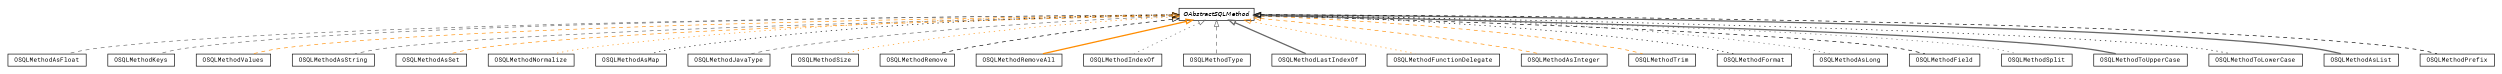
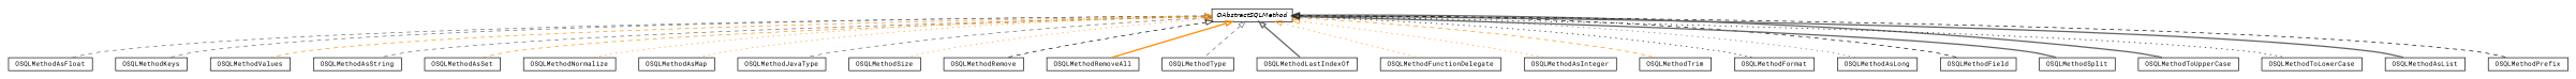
  digraph {
    fontname="Roboto Mono"
    nodesep=0.25
    ranksep=0.5
    node [fontcolor=black fontname="Roboto Mono" fontsize=10.0 shape=plaintext]
    edge [arrowtail=empty color=gray40 dir=back fontname="Roboto Mono" fontsize=10 headport=p labelfontname=Helvetica labelfontsize=10 style=dashed tailport=p]
    n1 [label=<<table title="com.orientechnologies.orient.core.sql.method.misc.OSQLMethodAsFloat" border="0" cellborder="1" cellspacing="0" cellpadding="2" port="p" href="./OSQLMethodAsFloat.html"> 		<tr><td><table border="0" cellspacing="0" cellpadding="1"> <tr><td align="center" balign="center"> OSQLMethodAsFloat </td></tr> 		</table></td></tr> 		</table>>]
    n2 [label=<<table title="com.orientechnologies.orient.core.sql.method.misc.OSQLMethodKeys" border="0" cellborder="1" cellspacing="0" cellpadding="2" port="p" href="./OSQLMethodKeys.html"> 		<tr><td><table border="0" cellspacing="0" cellpadding="1"> <tr><td align="center" balign="center"> OSQLMethodKeys </td></tr> 		</table></td></tr> 		</table>>]
    n3 [label=<<table title="com.orientechnologies.orient.core.sql.method.misc.OSQLMethodValues" border="0" cellborder="1" cellspacing="0" cellpadding="2" port="p" href="./OSQLMethodValues.html"> 		<tr><td><table border="0" cellspacing="0" cellpadding="1"> <tr><td align="center" balign="center"> OSQLMethodValues </td></tr> 		</table></td></tr> 		</table>>]
    n4 [label=<<table title="com.orientechnologies.orient.core.sql.method.misc.OSQLMethodAsString" border="0" cellborder="1" cellspacing="0" cellpadding="2" port="p" href="./OSQLMethodAsString.html"> 		<tr><td><table border="0" cellspacing="0" cellpadding="1"> <tr><td align="center" balign="center"> OSQLMethodAsString </td></tr> 		</table></td></tr> 		</table>>]
    n5 [label=<<table title="com.orientechnologies.orient.core.sql.method.misc.OSQLMethodAsSet" border="0" cellborder="1" cellspacing="0" cellpadding="2" port="p" href="./OSQLMethodAsSet.html"> 		<tr><td><table border="0" cellspacing="0" cellpadding="1"> <tr><td align="center" balign="center"> OSQLMethodAsSet </td></tr> 		</table></td></tr> 		</table>>]
    n6 [label=<<table title="com.orientechnologies.orient.core.sql.method.misc.OSQLMethodNormalize" border="0" cellborder="1" cellspacing="0" cellpadding="2" port="p" href="./OSQLMethodNormalize.html"> 		<tr><td><table border="0" cellspacing="0" cellpadding="1"> <tr><td align="center" balign="center"> OSQLMethodNormalize </td></tr> 		</table></td></tr> 		</table>>]
    n7 [label=<<table title="com.orientechnologies.orient.core.sql.method.misc.OSQLMethodAsMap" border="0" cellborder="1" cellspacing="0" cellpadding="2" port="p" href="./OSQLMethodAsMap.html"> 		<tr><td><table border="0" cellspacing="0" cellpadding="1"> <tr><td align="center" balign="center"> OSQLMethodAsMap </td></tr> 		</table></td></tr> 		</table>>]
    n8 [label=<<table title="com.orientechnologies.orient.core.sql.method.misc.OSQLMethodJavaType" border="0" cellborder="1" cellspacing="0" cellpadding="2" port="p" href="./OSQLMethodJavaType.html"> 		<tr><td><table border="0" cellspacing="0" cellpadding="1"> <tr><td align="center" balign="center"> OSQLMethodJavaType </td></tr> 		</table></td></tr> 		</table>>]
    n9 [label=<<table title="com.orientechnologies.orient.core.sql.method.misc.OSQLMethodSize" border="0" cellborder="1" cellspacing="0" cellpadding="2" port="p" href="./OSQLMethodSize.html"> 		<tr><td><table border="0" cellspacing="0" cellpadding="1"> <tr><td align="center" balign="center"> OSQLMethodSize </td></tr> 		</table></td></tr> 		</table>>]
    n10 [label=<<table title="com.orientechnologies.orient.core.sql.method.misc.OSQLMethodRemove" border="0" cellborder="1" cellspacing="0" cellpadding="2" port="p" href="./OSQLMethodRemove.html"> 		<tr><td><table border="0" cellspacing="0" cellpadding="1"> <tr><td align="center" balign="center"> OSQLMethodRemove </td></tr> 		</table></td></tr> 		</table>>]
    n11 [label=<<table title="com.orientechnologies.orient.core.sql.method.misc.OSQLMethodRemoveAll" border="0" cellborder="1" cellspacing="0" cellpadding="2" port="p" href="./OSQLMethodRemoveAll.html"> 		<tr><td><table border="0" cellspacing="0" cellpadding="1"> <tr><td align="center" balign="center"> OSQLMethodRemoveAll </td></tr> 		</table></td></tr> 		</table>>]
-   n12 [label=<<table title="com.orientechnologies.orient.core.sql.method.misc.OSQLMethodIndexOf" border="0" cellborder="1" cellspacing="0" cellpadding="2" port="p" href="./OSQLMethodIndexOf.html"> 		<tr><td><table border="0" cellspacing="0" cellpadding="1"> <tr><td align="center" balign="center"> OSQLMethodIndexOf </td></tr> 		</table></td></tr> 		</table>>]
    n13 [label=<<table title="com.orientechnologies.orient.core.sql.method.misc.OSQLMethodType" border="0" cellborder="1" cellspacing="0" cellpadding="2" port="p" href="./OSQLMethodType.html"> 		<tr><td><table border="0" cellspacing="0" cellpadding="1"> <tr><td align="center" balign="center"> OSQLMethodType </td></tr> 		</table></td></tr> 		</table>>]
    n14 [label=<<table title="com.orientechnologies.orient.core.sql.method.misc.OAbstractSQLMethod" border="0" cellborder="1" cellspacing="0" cellpadding="2" port="p" href="./OAbstractSQLMethod.html"> 		<tr><td><table border="0" cellspacing="0" cellpadding="1"> <tr><td align="center" balign="center"><font face="Helvetica-Oblique"> OAbstractSQLMethod </font></td></tr> 		</table></td></tr> 		</table>>]
    n15 [label=<<table title="com.orientechnologies.orient.core.sql.method.misc.OSQLMethodLastIndexOf" border="0" cellborder="1" cellspacing="0" cellpadding="2" port="p" href="./OSQLMethodLastIndexOf.html"> 		<tr><td><table border="0" cellspacing="0" cellpadding="1"> <tr><td align="center" balign="center"> OSQLMethodLastIndexOf </td></tr> 		</table></td></tr> 		</table>>]
    n16 [label=<<table title="com.orientechnologies.orient.core.sql.method.misc.OSQLMethodFunctionDelegate" border="0" cellborder="1" cellspacing="0" cellpadding="2" port="p" href="./OSQLMethodFunctionDelegate.html"> 		<tr><td><table border="0" cellspacing="0" cellpadding="1"> <tr><td align="center" balign="center"> OSQLMethodFunctionDelegate </td></tr> 		</table></td></tr> 		</table>>]
    n17 [label=<<table title="com.orientechnologies.orient.core.sql.method.misc.OSQLMethodAsInteger" border="0" cellborder="1" cellspacing="0" cellpadding="2" port="p" href="./OSQLMethodAsInteger.html"> 		<tr><td><table border="0" cellspacing="0" cellpadding="1"> <tr><td align="center" balign="center"> OSQLMethodAsInteger </td></tr> 		</table></td></tr> 		</table>>]
    n18 [label=<<table title="com.orientechnologies.orient.core.sql.method.misc.OSQLMethodTrim" border="0" cellborder="1" cellspacing="0" cellpadding="2" port="p" href="./OSQLMethodTrim.html"> 		<tr><td><table border="0" cellspacing="0" cellpadding="1"> <tr><td align="center" balign="center"> OSQLMethodTrim </td></tr> 		</table></td></tr> 		</table>>]
    n19 [label=<<table title="com.orientechnologies.orient.core.sql.method.misc.OSQLMethodFormat" border="0" cellborder="1" cellspacing="0" cellpadding="2" port="p" href="./OSQLMethodFormat.html"> 		<tr><td><table border="0" cellspacing="0" cellpadding="1"> <tr><td align="center" balign="center"> OSQLMethodFormat </td></tr> 		</table></td></tr> 		</table>>]
    n20 [label=<<table title="com.orientechnologies.orient.core.sql.method.misc.OSQLMethodAsLong" border="0" cellborder="1" cellspacing="0" cellpadding="2" port="p" href="./OSQLMethodAsLong.html"> 		<tr><td><table border="0" cellspacing="0" cellpadding="1"> <tr><td align="center" balign="center"> OSQLMethodAsLong </td></tr> 		</table></td></tr> 		</table>>]
    n21 [label=<<table title="com.orientechnologies.orient.core.sql.method.misc.OSQLMethodField" border="0" cellborder="1" cellspacing="0" cellpadding="2" port="p" href="./OSQLMethodField.html"> 		<tr><td><table border="0" cellspacing="0" cellpadding="1"> <tr><td align="center" balign="center"> OSQLMethodField </td></tr> 		</table></td></tr> 		</table>>]
    n22 [label=<<table title="com.orientechnologies.orient.core.sql.method.misc.OSQLMethodSplit" border="0" cellborder="1" cellspacing="0" cellpadding="2" port="p" href="./OSQLMethodSplit.html"> 		<tr><td><table border="0" cellspacing="0" cellpadding="1"> <tr><td align="center" balign="center"> OSQLMethodSplit </td></tr> 		</table></td></tr> 		</table>>]
    n23 [label=<<table title="com.orientechnologies.orient.core.sql.method.misc.OSQLMethodToUpperCase" border="0" cellborder="1" cellspacing="0" cellpadding="2" port="p" href="./OSQLMethodToUpperCase.html"> 		<tr><td><table border="0" cellspacing="0" cellpadding="1"> <tr><td align="center" balign="center"> OSQLMethodToUpperCase </td></tr> 		</table></td></tr> 		</table>>]
    n24 [label=<<table title="com.orientechnologies.orient.core.sql.method.misc.OSQLMethodToLowerCase" border="0" cellborder="1" cellspacing="0" cellpadding="2" port="p" href="./OSQLMethodToLowerCase.html"> 		<tr><td><table border="0" cellspacing="0" cellpadding="1"> <tr><td align="center" balign="center"> OSQLMethodToLowerCase </td></tr> 		</table></td></tr> 		</table>>]
    n25 [label=<<table title="com.orientechnologies.orient.core.sql.method.misc.OSQLMethodAsList" border="0" cellborder="1" cellspacing="0" cellpadding="2" port="p" href="./OSQLMethodAsList.html"> 		<tr><td><table border="0" cellspacing="0" cellpadding="1"> <tr><td align="center" balign="center"> OSQLMethodAsList </td></tr> 		</table></td></tr> 		</table>>]
    n26 [label=<<table title="com.orientechnologies.orient.core.sql.method.misc.OSQLMethodPrefix" border="0" cellborder="1" cellspacing="0" cellpadding="2" port="p" href="./OSQLMethodPrefix.html"> 		<tr><td><table border="0" cellspacing="0" cellpadding="1"> <tr><td align="center" balign="center"> OSQLMethodPrefix </td></tr> 		</table></td></tr> 		</table>>]
    n14 -> n1
    n14 -> n2
    n14 -> n3 [color=darkorange]
    n14 -> n4
    n14 -> n5 [color=darkorange]
    n14 -> n6 [color=darkorange style=dotted]
-   n14 -> n7 [color=black style=dotted]
+   n14 -> n7 [color=darkorange style=dotted]
    n14 -> n8
    n14 -> n9 [color=darkorange style=dotted]
    n14 -> n10 [color=black]
    n14 -> n11 [color=darkorange style=bold]
-   n14 -> n12 [style=dotted]
    n14 -> n13
    n14 -> n15 [style=bold]
    n14 -> n16 [color=darkorange style=dotted]
-   n14 -> n17 [color=darkorange]
+   n14 -> n17 [color=darkorange style=dotted]
    n14 -> n18 [color=darkorange]
    n14 -> n19 [color=black style=dotted]
    n14 -> n20 [style=dotted]
    n14 -> n21 [color=black]
-   n14 -> n22 [style=dotted]
+   n14 -> n22 [style=bold]
    n14 -> n23 [style=bold]
    n14 -> n24 [color=black style=dotted]
    n14 -> n25 [style=bold]
    n14 -> n26 [color=black]
  }
